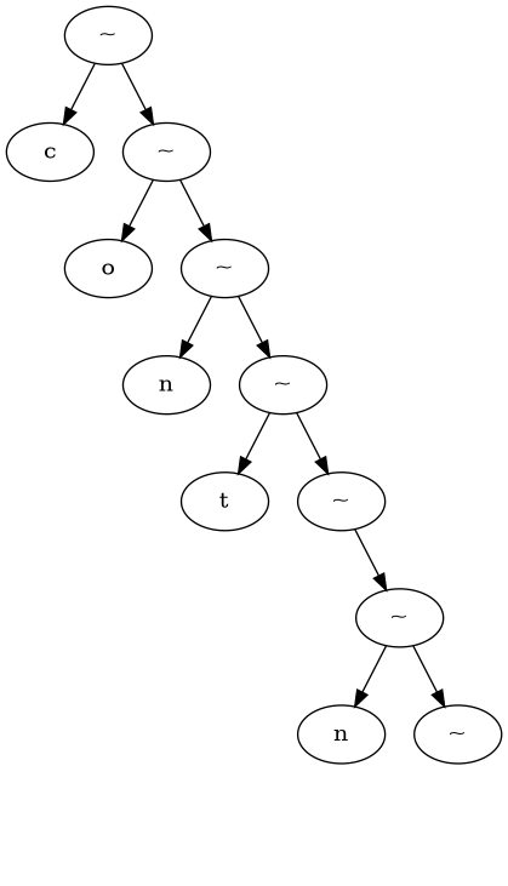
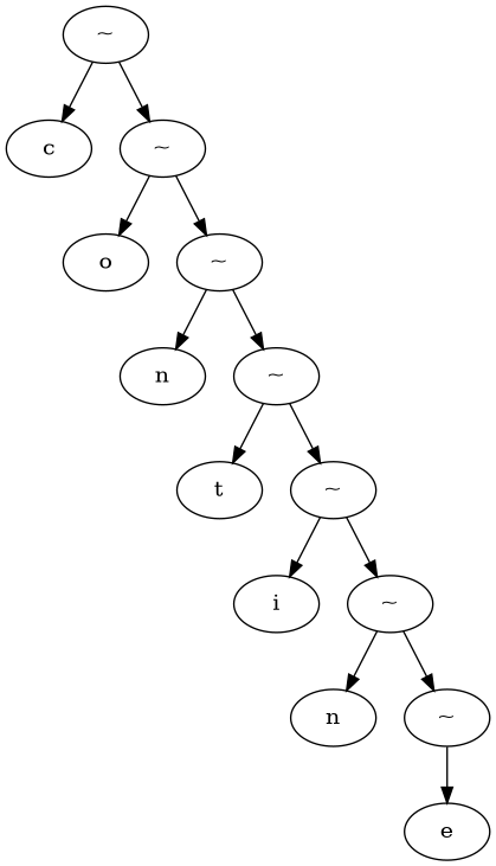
  digraph {
    n1 [label="~"]
    n2 [label=c]
    n3 [label="~"]
    n4 [label=o]
    n5 [label="~"]
    n6 [label=n]
    n7 [label="~"]
    n8 [label=t]
    n9 [label="~"]
+   n10 [label=i]
    n11 [label="~"]
    n12 [label=n]
    n13 [label="~"]
+   n14 [label=e]
    n1 -> n2
    n1 -> n3
    n3 -> n4
    n3 -> n5
    n5 -> n6
    n5 -> n7
    n7 -> n8
    n7 -> n9
+   n9 -> n10
    n9 -> n11
    n11 -> n12
    n11 -> n13
+   n13 -> n14
  }
